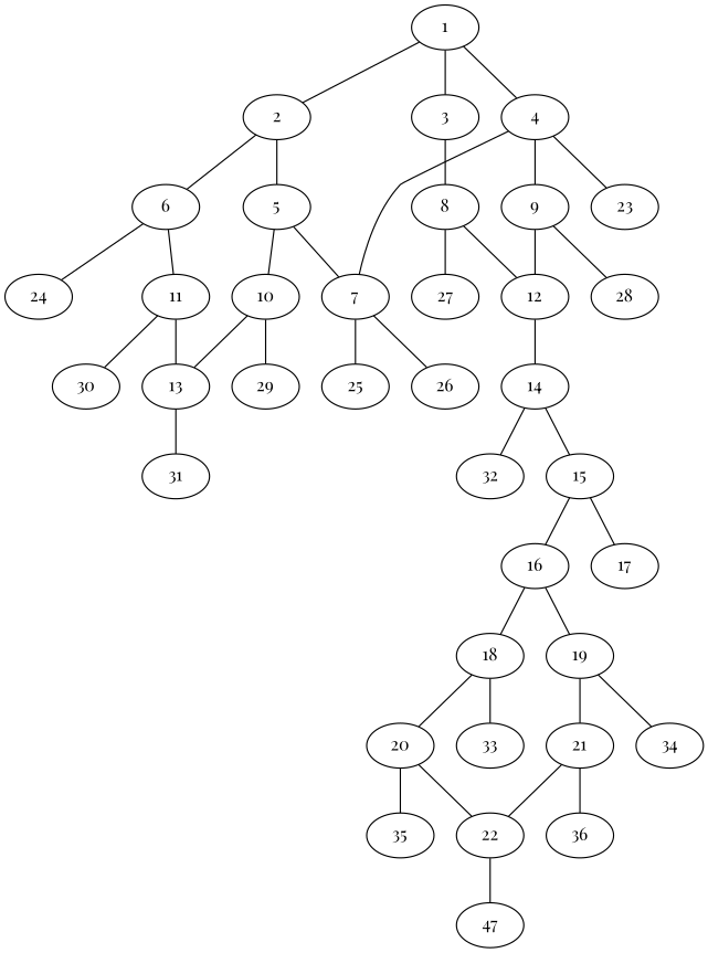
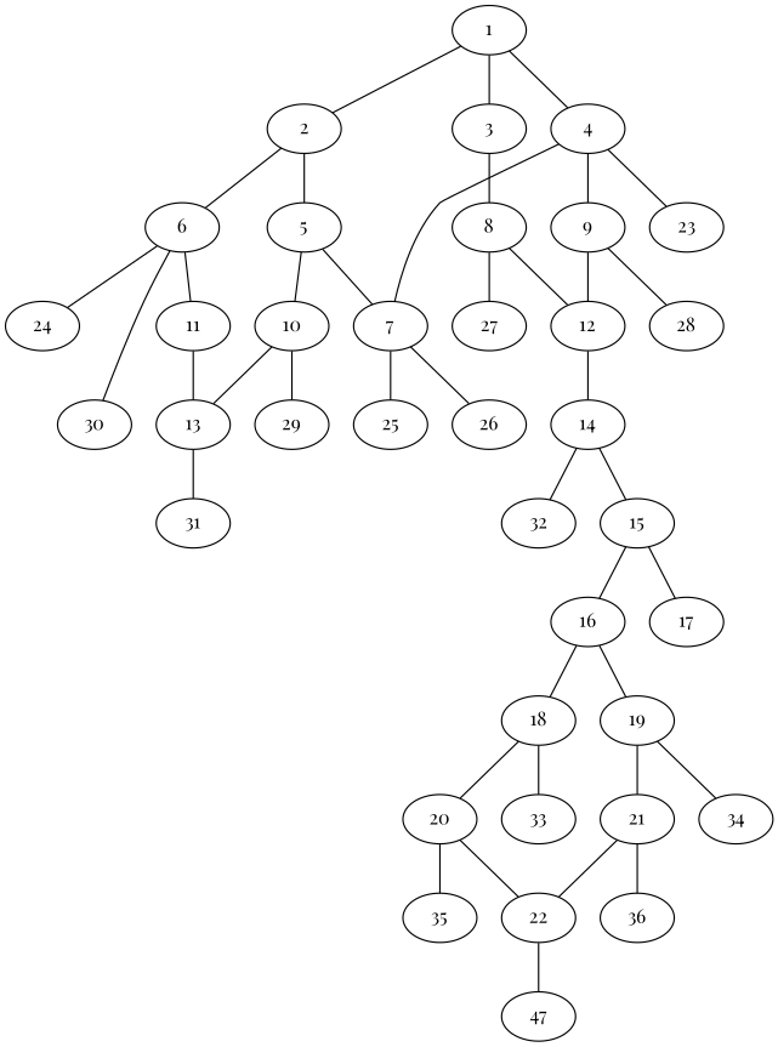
  graph {
    fontname="Playfair Display"
    node [chem=C fontname="Playfair Display"]
    edge [fontname="Playfair Display" valence=1]
    1
    2
    3
    4
    5
    6
    8
    7
    9
    23 [chem=H]
    10
    11
    24 [chem=H]
    25 [chem=H]
    26 [chem=H]
    12
    27 [chem=H]
    28 [chem=H]
    13
    29 [chem=H]
    30 [chem=H]
    14 [chem=N]
    31 [chem=H]
    15
    32 [chem=H]
    16
    17 [chem=O]
    18
    19
    20
    33 [chem=H]
    21
    34 [chem=H]
    22
    35 [chem=H]
    36 [chem=H]
    n37 [chem=H label=47]
    1 -- 2
    1 -- 3 [valence=2]
    1 -- 4
    2 -- 5 [valence=2]
    2 -- 6
    3 -- 8
    4 -- 7
    4 -- 9 [valence=2]
    4 -- 23
    5 -- 7
    5 -- 10
    6 -- 11 [valence=2]
    6 -- 24
    8 -- 12 [valence=2]
    8 -- 27
    7 -- 25
    7 -- 26
    9 -- 12
    9 -- 28
    10 -- 13 [valence=2]
    10 -- 29
    11 -- 13
-   11 -- 30
+   6 -- 30
    12 -- 14
    13 -- 31
    14 -- 15
    14 -- 32
    15 -- 16
    15 -- 17 [valence=2]
    16 -- 18 [valence=2]
    16 -- 19
    18 -- 20
    18 -- 33
    19 -- 21 [valence=2]
    19 -- 34
    20 -- 22 [valence=2]
    20 -- 35
    21 -- 22
    21 -- 36
    22 -- n37
  }
